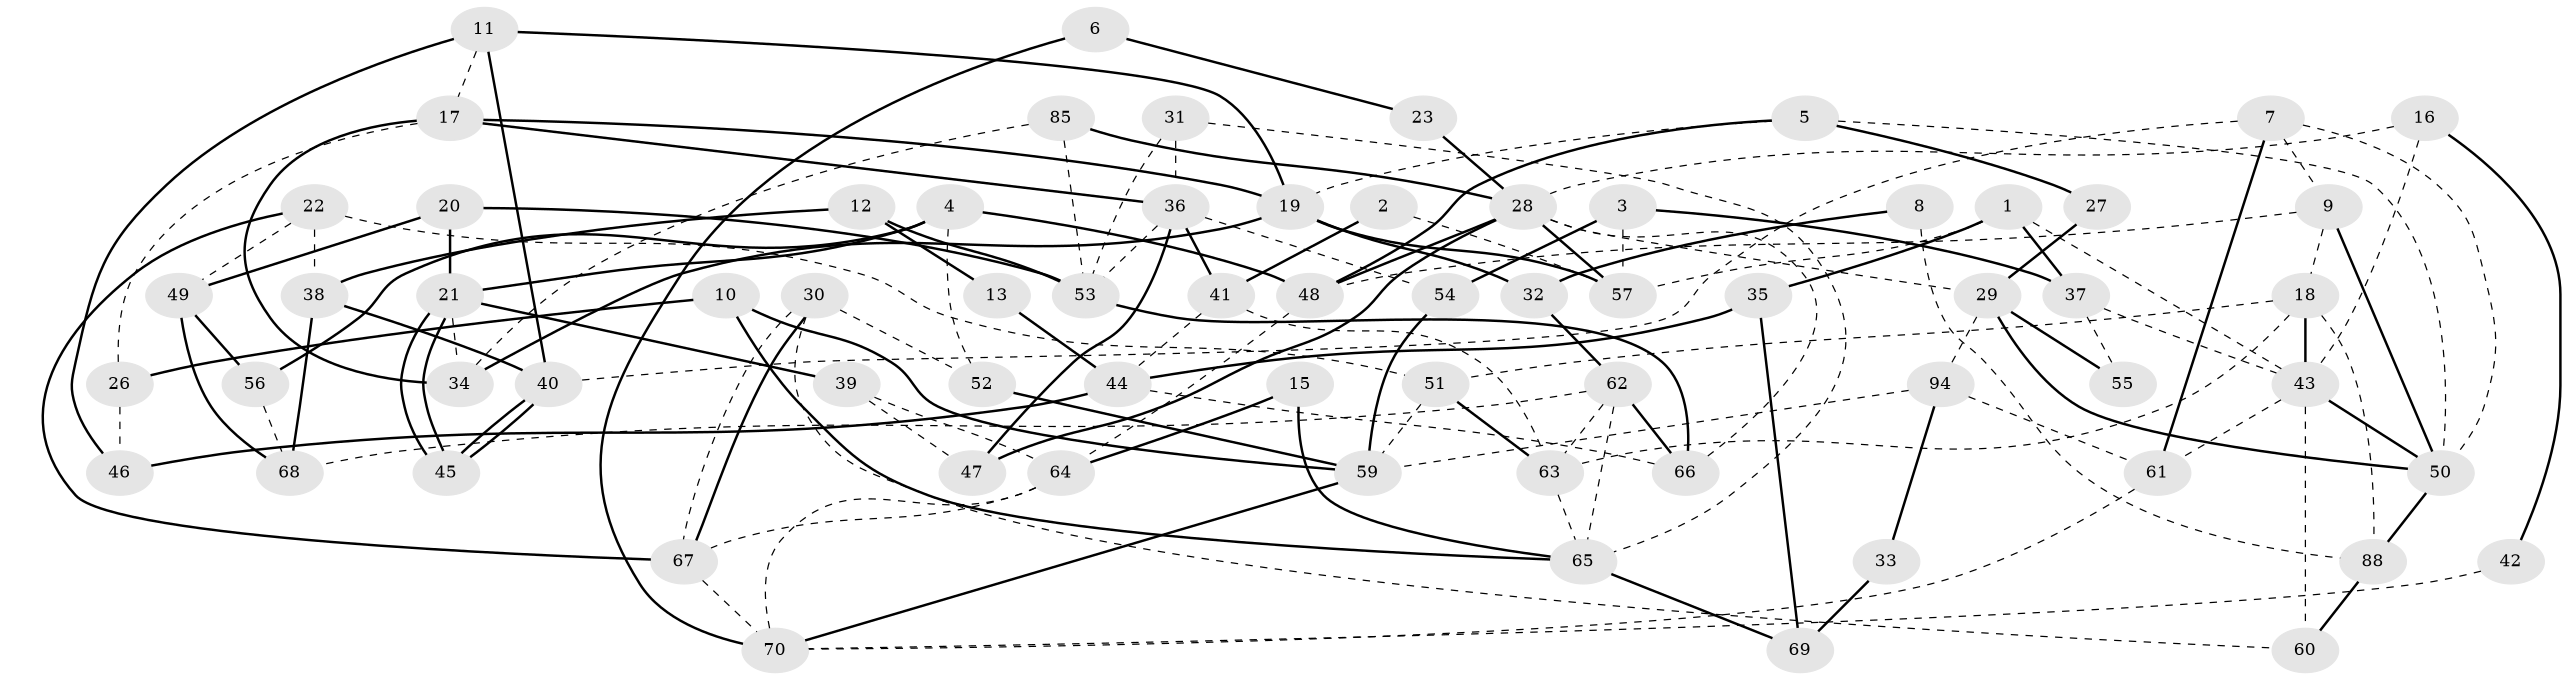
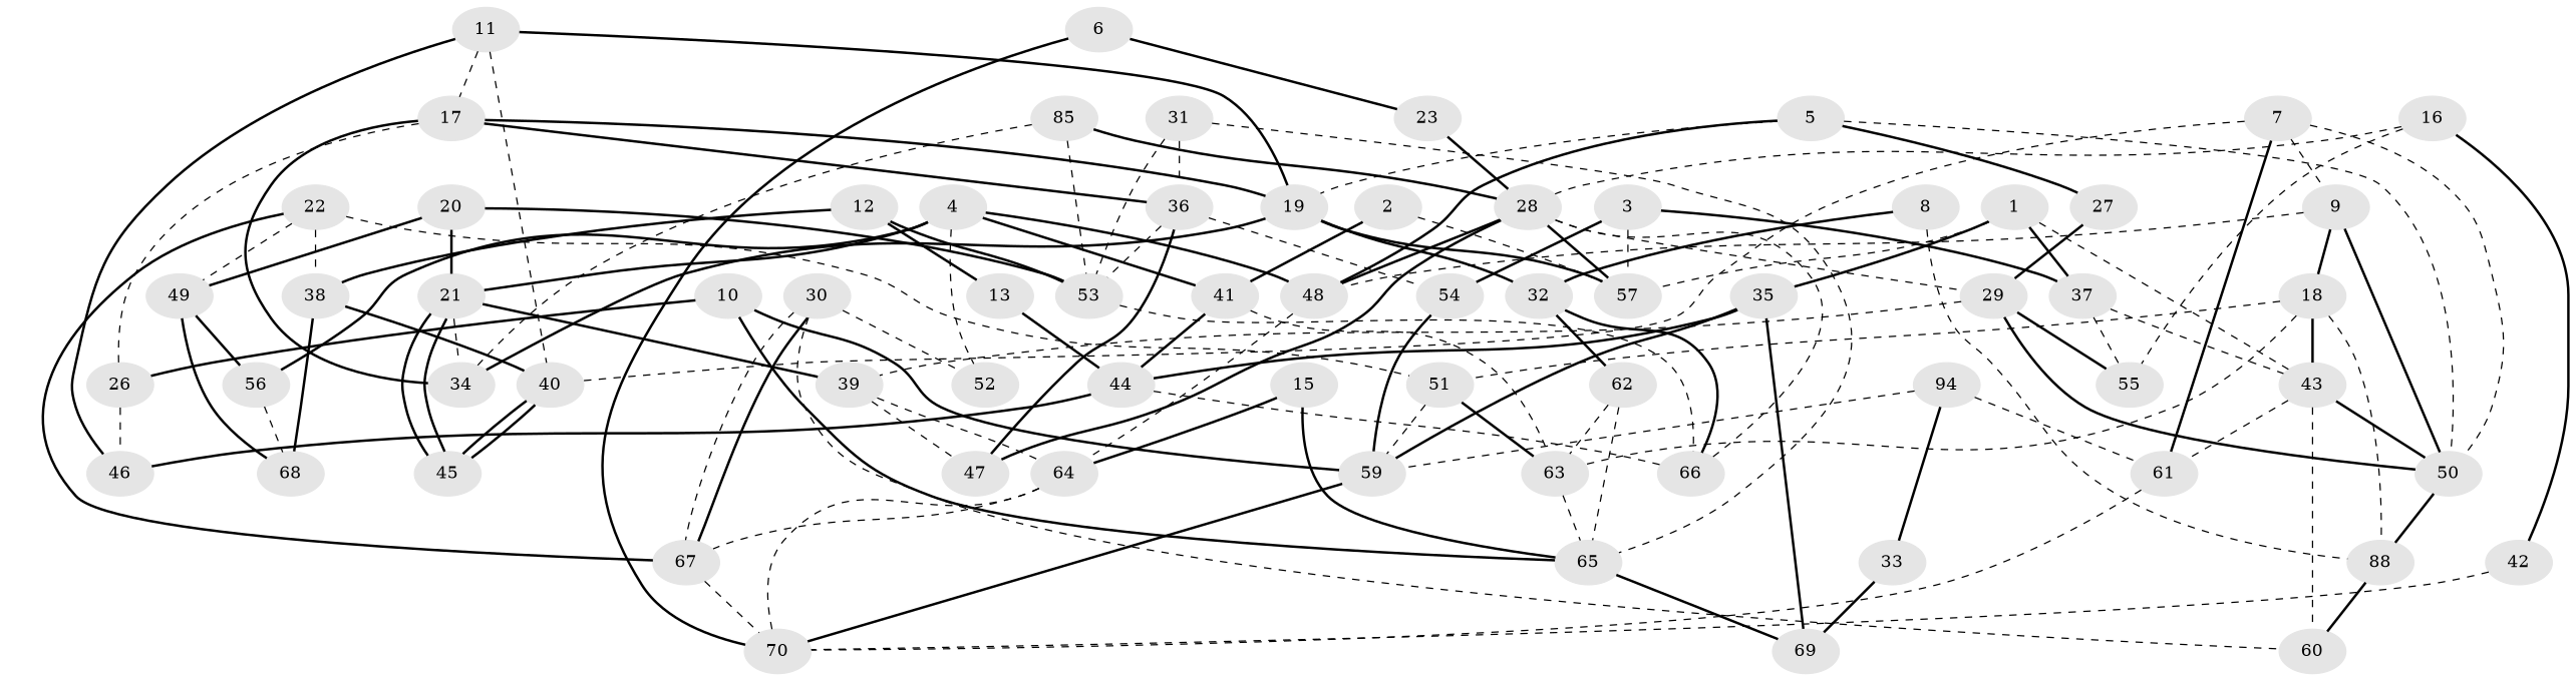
  graph {
    node [color=gray90 style=filled]
    edge [style=bold]
    1
    35
    37
    43
    57
    44
    69
    55
    50
    61
    60
    2
    41
    63
    3
    54
    59
    4
    21
    48
    52
    56
    34
    39
    45
    64
    68
    5
    19
    27
    32
    29
    n33 [label=88]
    6
    23
    70
    28
    7
    9
    40
    18
    8
    62
    51
    10
    26
    65
    46
    11
    17
    36
    12
    13
    38
    53
    66
    n57 [label=94]
    33
    15
    67
    16
    42
    47
    20
    49
    22
    n67 [label=85]
    30
    31
    1 -- 35
    1 -- 37
    1 -- 43 [style=dashed]
    1 -- 57 [style=dashed]
    35 -- 44
    35 -- 69
    37 -- 43 [style=dashed]
    37 -- 55 [style=dashed]
    43 -- 50
    43 -- 61 [style=dashed]
    43 -- 60 [style=dashed]
    44 -- 46
    44 -- 66 [style=dashed]
    50 -- n33
    61 -- 70 [style=dashed]
    2 -- 57 [style=dashed]
    2 -- 41
-   41 -- 44 [style=dashed]
+   41 -- 44
    41 -- 63 [style=dashed]
    63 -- 65 [style=dashed]
    3 -- 37
    3 -- 57 [style=dashed]
    3 -- 54
    54 -- 59
    59 -- 70
-   36 -- 41
+   4 -- 41
    4 -- 21
    4 -- 48
    4 -- 52 [style=dashed]
    4 -- 56
    21 -- 34 [style=dashed]
    21 -- 39
    21 -- 45
    21 -- 45
    48 -- 64 [style=dashed]
-   52 -- 59
+   35 -- 59
    56 -- 68 [style=dashed]
    39 -- 64 [style=dashed]
    39 -- 47 [style=dashed]
    64 -- 70 [style=dashed]
    64 -- 67 [style=dashed]
    5 -- 50 [style=dashed]
    5 -- 48
    5 -- 19 [style=dashed]
    5 -- 27
    19 -- 57
    19 -- 34
    19 -- 32
    27 -- 29
    32 -- 62
    29 -- 55
    29 -- 50
-   29 -- n57 [style=dashed]
+   29 -- 39 [style=dashed]
    n33 -- 60
    6 -- 23
    6 -- 70
    23 -- 28
    28 -- 57
    28 -- 48
    28 -- 29 [style=dashed]
    28 -- 66 [style=dashed]
    28 -- 47
    7 -- 50 [style=dashed]
    7 -- 61
    7 -- 9 [style=dashed]
    7 -- 40 [style=dashed]
    9 -- 50
    9 -- 48 [style=dashed]
-   9 -- 18 [style=dashed]
+   9 -- 18
    40 -- 45
    40 -- 45
    18 -- 43
    18 -- 63 [style=dashed]
    18 -- n33 [style=dashed]
    18 -- 51 [style=dashed]
    8 -- 32
    8 -- n33 [style=dashed]
    62 -- 63 [style=dashed]
-   62 -- 68 [style=dashed]
    62 -- 65 [style=dashed]
-   62 -- 66
+   32 -- 66
    51 -- 63
    51 -- 59 [style=dashed]
    10 -- 59
    10 -- 26
    10 -- 65
    26 -- 46 [style=dashed]
    65 -- 69
    11 -- 19
-   11 -- 40
+   11 -- 40 [style=dashed]
    11 -- 46
    11 -- 17 [style=dashed]
    17 -- 34
    17 -- 19
    17 -- 26 [style=dashed]
    17 -- 36
    36 -- 54 [style=dashed]
    36 -- 53 [style=dashed]
    36 -- 47
    12 -- 13
    12 -- 38
    12 -- 53
    13 -- 44
    38 -- 68
    38 -- 40
-   53 -- 66
+   53 -- 66 [style=dashed]
    n57 -- 61 [style=dashed]
    n57 -- 59 [style=dashed]
    n57 -- 33
    33 -- 69
    15 -- 64
    15 -- 65
    67 -- 70 [style=dashed]
-   16 -- 43 [style=dashed]
+   16 -- 55 [style=dashed]
    16 -- 28 [style=dashed]
    16 -- 42
    42 -- 70 [style=dashed]
    20 -- 21
    20 -- 53
    20 -- 49
    49 -- 56
    49 -- 68
    22 -- 51 [style=dashed]
    22 -- 38 [style=dashed]
    22 -- 67
    22 -- 49 [style=dashed]
    n67 -- 34 [style=dashed]
    n67 -- 28
    n67 -- 53 [style=dashed]
    30 -- 60 [style=dashed]
    30 -- 52 [style=dashed]
    30 -- 67 [style=dashed]
    30 -- 67
    31 -- 65 [style=dashed]
    31 -- 36 [style=dashed]
    31 -- 53 [style=dashed]
  }
